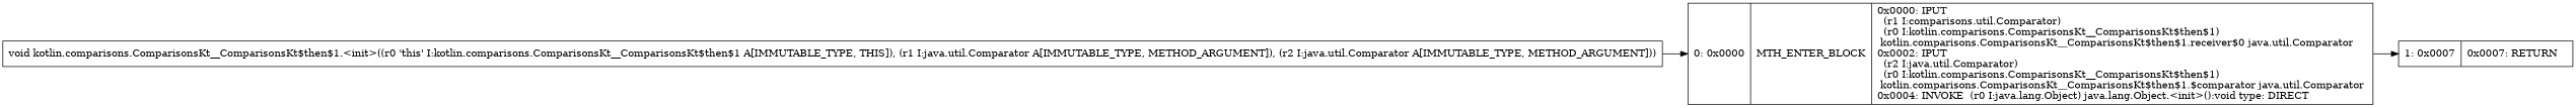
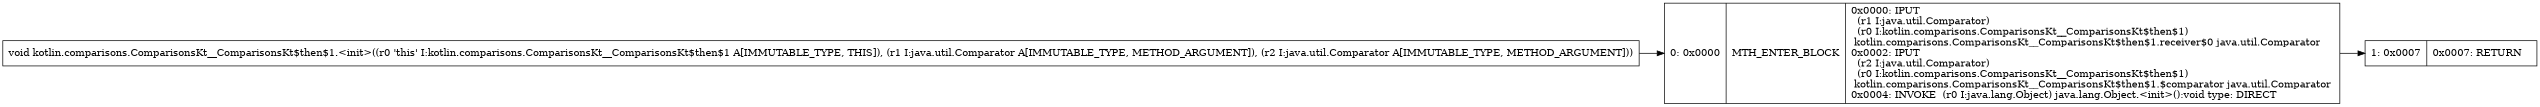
  digraph {
    rankdir=LR
    node [shape=record]
-   n1 [label="{0\:\ 0x0000|MTH_ENTER_BLOCK\l|0x0000: IPUT  \l  (r1 I:comparisons.util.Comparator)\l  (r0 I:kotlin.comparisons.ComparisonsKt__ComparisonsKt$then$1)\l kotlin.comparisons.ComparisonsKt__ComparisonsKt$then$1.receiver$0 java.util.Comparator \l0x0002: IPUT  \l  (r2 I:java.util.Comparator)\l  (r0 I:kotlin.comparisons.ComparisonsKt__ComparisonsKt$then$1)\l kotlin.comparisons.ComparisonsKt__ComparisonsKt$then$1.$comparator java.util.Comparator \l0x0004: INVOKE  (r0 I:java.lang.Object) java.lang.Object.\<init\>():void type: DIRECT \l}"]
+   n1 [label="{0\:\ 0x0000|MTH_ENTER_BLOCK\l|0x0000: IPUT  \l  (r1 I:java.util.Comparator)\l  (r0 I:kotlin.comparisons.ComparisonsKt__ComparisonsKt$then$1)\l kotlin.comparisons.ComparisonsKt__ComparisonsKt$then$1.receiver$0 java.util.Comparator \l0x0002: IPUT  \l  (r2 I:java.util.Comparator)\l  (r0 I:kotlin.comparisons.ComparisonsKt__ComparisonsKt$then$1)\l kotlin.comparisons.ComparisonsKt__ComparisonsKt$then$1.$comparator java.util.Comparator \l0x0004: INVOKE  (r0 I:java.lang.Object) java.lang.Object.\<init\>():void type: DIRECT \l}"]
    n2 [label="{1\:\ 0x0007|0x0007: RETURN   \l}"]
    n3 [label="{void kotlin.comparisons.ComparisonsKt__ComparisonsKt$then$1.\<init\>((r0 'this' I:kotlin.comparisons.ComparisonsKt__ComparisonsKt$then$1 A[IMMUTABLE_TYPE, THIS]), (r1 I:java.util.Comparator A[IMMUTABLE_TYPE, METHOD_ARGUMENT]), (r2 I:java.util.Comparator A[IMMUTABLE_TYPE, METHOD_ARGUMENT])) }"]
    n1 -> n2
    n3 -> n1
  }
